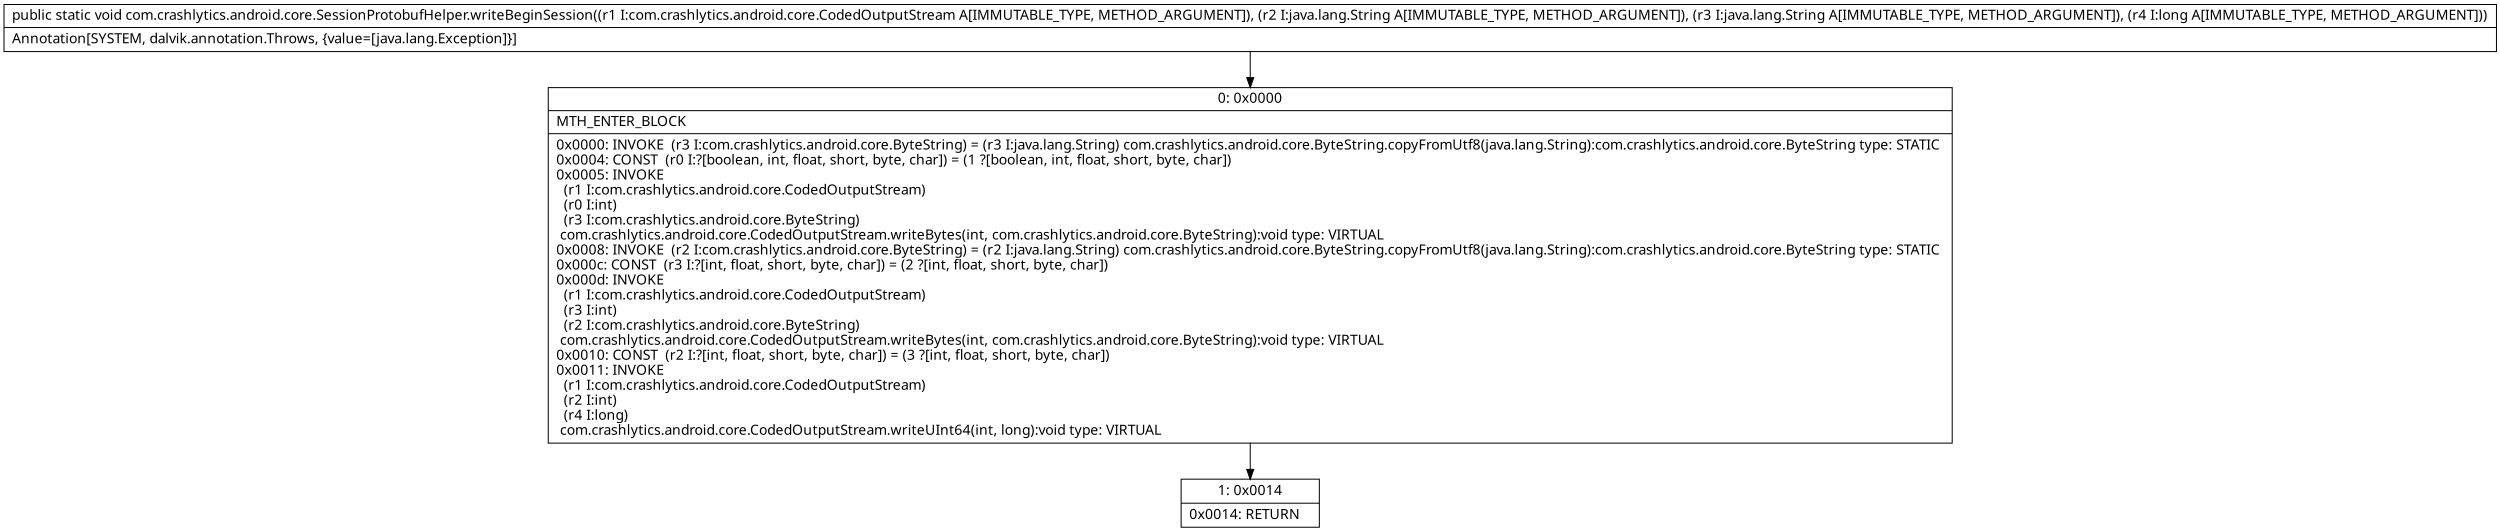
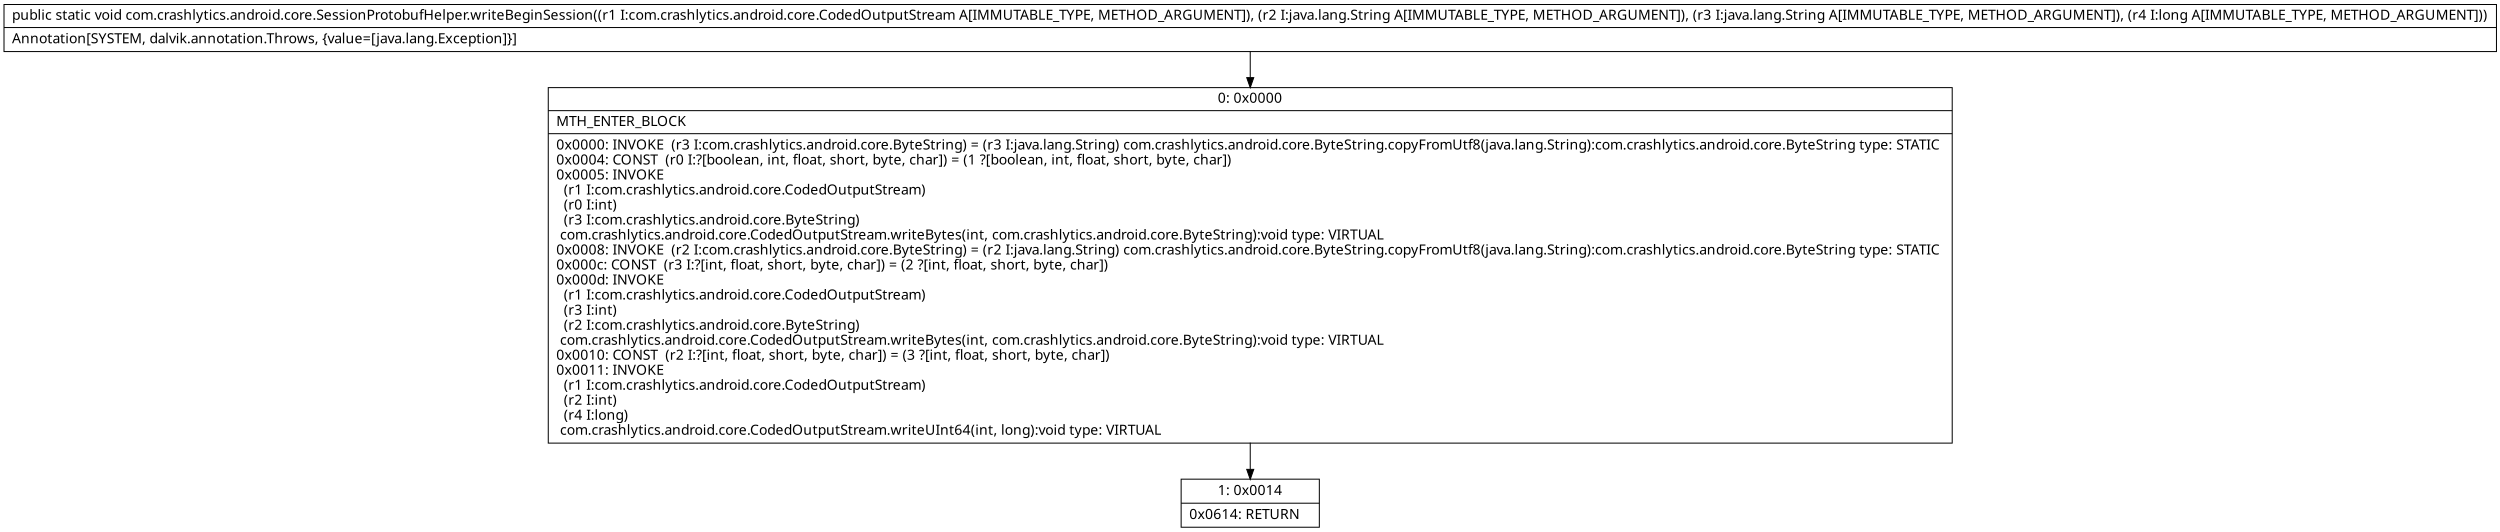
  digraph {
    fontname="Noto Sans"
    node [shape=record fontname="Noto Sans"]
    edge [fontname="Noto Sans"]
    n1 [label="{0\:\ 0x0000|MTH_ENTER_BLOCK\l|0x0000: INVOKE  (r3 I:com.crashlytics.android.core.ByteString) = (r3 I:java.lang.String) com.crashlytics.android.core.ByteString.copyFromUtf8(java.lang.String):com.crashlytics.android.core.ByteString type: STATIC \l0x0004: CONST  (r0 I:?[boolean, int, float, short, byte, char]) = (1 ?[boolean, int, float, short, byte, char]) \l0x0005: INVOKE  \l  (r1 I:com.crashlytics.android.core.CodedOutputStream)\l  (r0 I:int)\l  (r3 I:com.crashlytics.android.core.ByteString)\l com.crashlytics.android.core.CodedOutputStream.writeBytes(int, com.crashlytics.android.core.ByteString):void type: VIRTUAL \l0x0008: INVOKE  (r2 I:com.crashlytics.android.core.ByteString) = (r2 I:java.lang.String) com.crashlytics.android.core.ByteString.copyFromUtf8(java.lang.String):com.crashlytics.android.core.ByteString type: STATIC \l0x000c: CONST  (r3 I:?[int, float, short, byte, char]) = (2 ?[int, float, short, byte, char]) \l0x000d: INVOKE  \l  (r1 I:com.crashlytics.android.core.CodedOutputStream)\l  (r3 I:int)\l  (r2 I:com.crashlytics.android.core.ByteString)\l com.crashlytics.android.core.CodedOutputStream.writeBytes(int, com.crashlytics.android.core.ByteString):void type: VIRTUAL \l0x0010: CONST  (r2 I:?[int, float, short, byte, char]) = (3 ?[int, float, short, byte, char]) \l0x0011: INVOKE  \l  (r1 I:com.crashlytics.android.core.CodedOutputStream)\l  (r2 I:int)\l  (r4 I:long)\l com.crashlytics.android.core.CodedOutputStream.writeUInt64(int, long):void type: VIRTUAL \l}"]
-   n2 [label="{1\:\ 0x0014|0x0014: RETURN   \l}"]
+   n2 [label="{1\:\ 0x0014|0x0614: RETURN   \l}"]
    n3 [label="{public static void com.crashlytics.android.core.SessionProtobufHelper.writeBeginSession((r1 I:com.crashlytics.android.core.CodedOutputStream A[IMMUTABLE_TYPE, METHOD_ARGUMENT]), (r2 I:java.lang.String A[IMMUTABLE_TYPE, METHOD_ARGUMENT]), (r3 I:java.lang.String A[IMMUTABLE_TYPE, METHOD_ARGUMENT]), (r4 I:long A[IMMUTABLE_TYPE, METHOD_ARGUMENT]))  | Annotation[SYSTEM, dalvik.annotation.Throws, \{value=[java.lang.Exception]\}]\l}"]
    n1 -> n2
    n3 -> n1
  }
